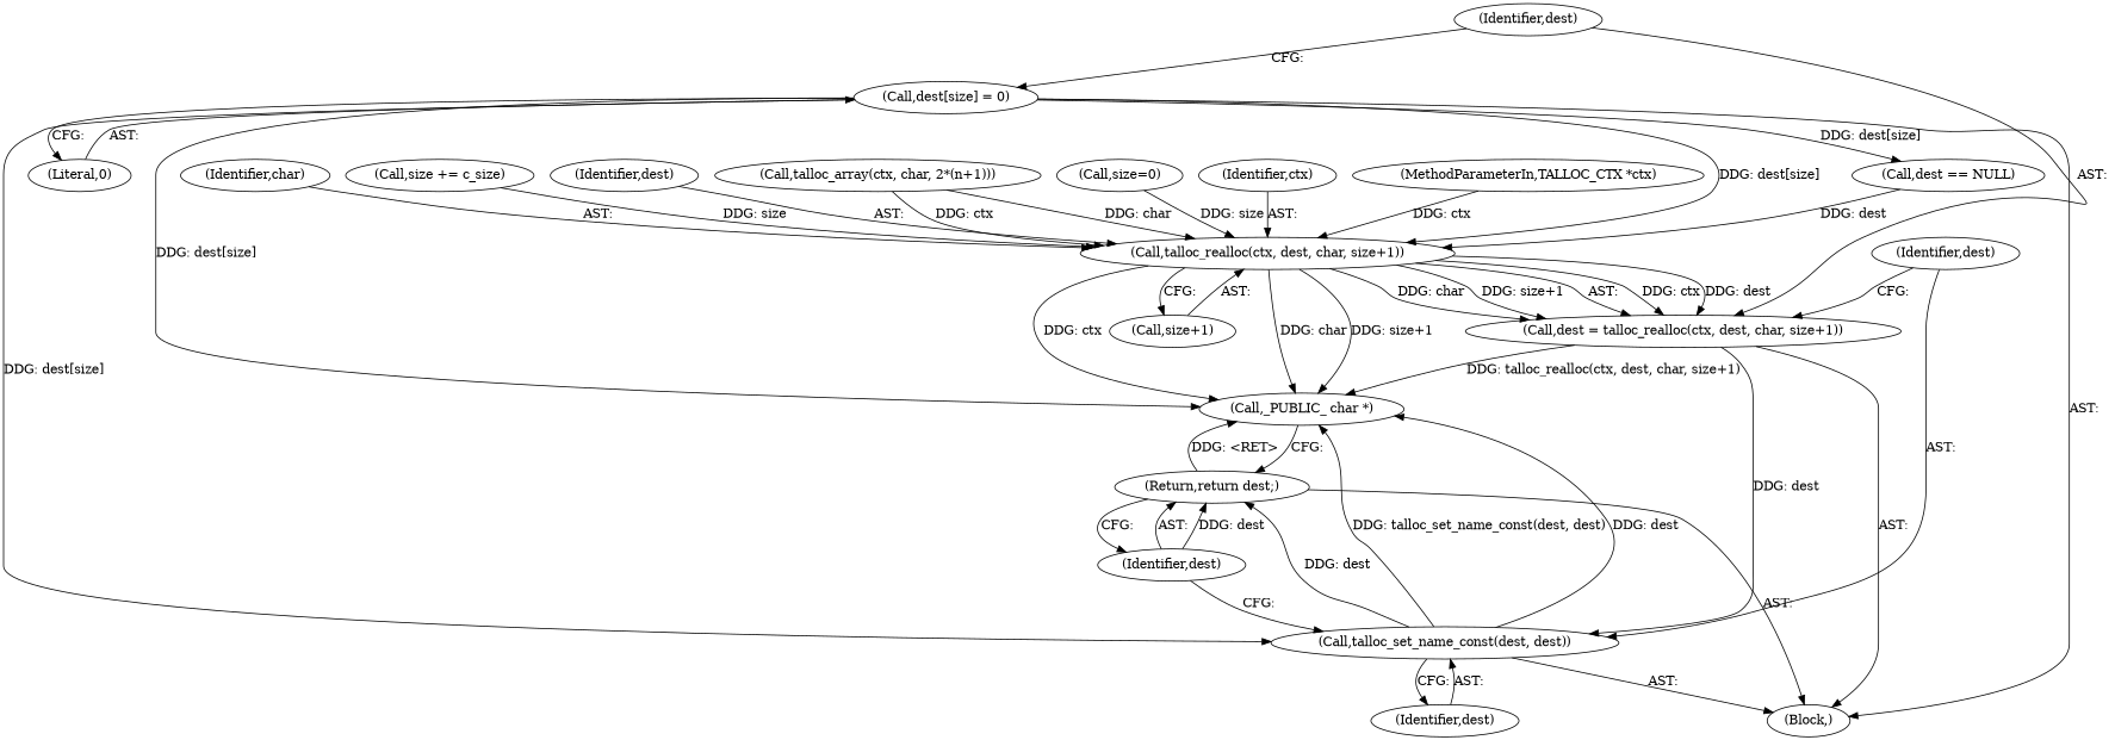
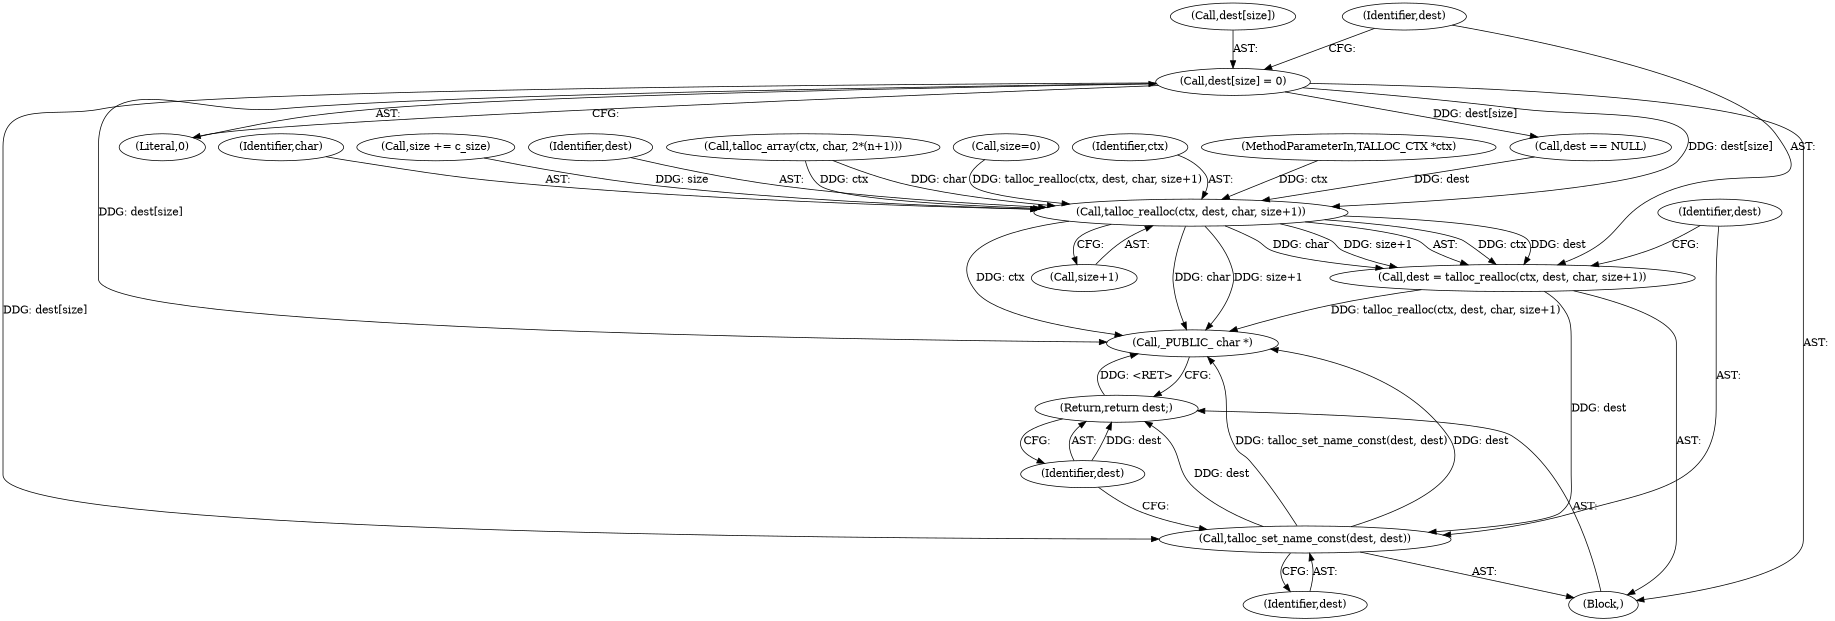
  digraph {
    n1 [label="(Call,dest[size] = 0)"]
    n2 [label="(Call,talloc_realloc(ctx, dest, char, size+1))"]
    n3 [label="(Call,talloc_set_name_const(dest, dest))"]
    n4 [label="(Literal,0)"]
    n5 [label="(Block,)"]
    n6 [label="(Call,_PUBLIC_ char *)"]
    n7 [label="(Call,dest == NULL)"]
    n8 [label="(Call,dest = talloc_realloc(ctx, dest, char, size+1))"]
    n9 [label="(Call,size+1)"]
    n10 [label="(Return,return dest;)"]
    n11 [label="(Identifier,dest)"]
    n12 [label="(Identifier,dest)"]
    n13 [label="(Identifier,char)"]
    n14 [label="(Call,size += c_size)"]
    n15 [label="(Identifier,dest)"]
    n16 [label="(Identifier,dest)"]
    n17 [label="(Identifier,dest)"]
    n18 [label="(Call,talloc_array(ctx, char, 2*(n+1)))"]
    n19 [label="(Call,size=0)"]
    n20 [label="(Identifier,ctx)"]
+   n21 [label="(Call,dest[size])"]
    n22 [label="(MethodParameterIn,TALLOC_CTX *ctx)"]
    n1 -> n2 [label="DDG: dest[size]"]
    n1 -> n3 [label="DDG: dest[size]"]
    n1 -> n4 [label="CFG: "]
    n1 -> n5 [label="AST: "]
    n1 -> n6 [label="DDG: dest[size]"]
    n1 -> n7 [label="DDG: dest[size]"]
    n2 -> n6 [label="DDG: ctx"]
    n2 -> n6 [label="DDG: char"]
    n2 -> n6 [label="DDG: size+1"]
    n2 -> n8 [label="AST: "]
    n2 -> n8 [label="DDG: ctx"]
    n2 -> n8 [label="DDG: dest"]
    n2 -> n8 [label="DDG: char"]
    n2 -> n8 [label="DDG: size+1"]
    n2 -> n9 [label="CFG: "]
    n3 -> n5 [label="AST: "]
    n3 -> n6 [label="DDG: talloc_set_name_const(dest, dest)"]
    n3 -> n6 [label="DDG: dest"]
    n3 -> n10 [label="DDG: dest"]
    n3 -> n11 [label="CFG: "]
    n4 -> n1 [label="AST: "]
    n6 -> n10 [label="CFG: "]
    n7 -> n2 [label="DDG: dest"]
    n8 -> n3 [label="DDG: dest"]
    n8 -> n5 [label="AST: "]
    n8 -> n6 [label="DDG: talloc_realloc(ctx, dest, char, size+1)"]
    n9 -> n2 [label="AST: "]
-   n10 -> n5 [label="AST: "]
+   n5 -> n10 [label="AST: "]
    n10 -> n6 [label="DDG: <RET>"]
    n10 -> n12 [label="CFG: "]
    n11 -> n3 [label="AST: "]
    n12 -> n3 [label="CFG: "]
    n12 -> n10 [label="AST: "]
    n12 -> n10 [label="DDG: dest"]
    n13 -> n2 [label="AST: "]
    n14 -> n2 [label="DDG: size"]
    n15 -> n1 [label="CFG: "]
    n15 -> n8 [label="AST: "]
    n16 -> n3 [label="AST: "]
    n16 -> n8 [label="CFG: "]
    n17 -> n2 [label="AST: "]
    n18 -> n2 [label="DDG: ctx"]
    n18 -> n2 [label="DDG: char"]
-   n19 -> n2 [label="DDG: size"]
+   n19 -> n2 [label="DDG: talloc_realloc(ctx, dest, char, size+1)"]
    n20 -> n2 [label="AST: "]
+   n21 -> n1 [label="AST: "]
    n22 -> n2 [label="DDG: ctx"]
  }
